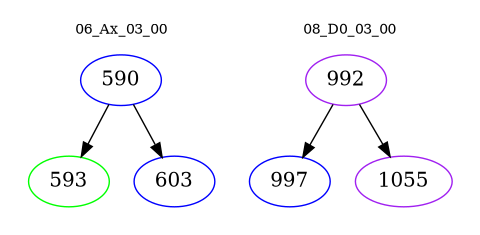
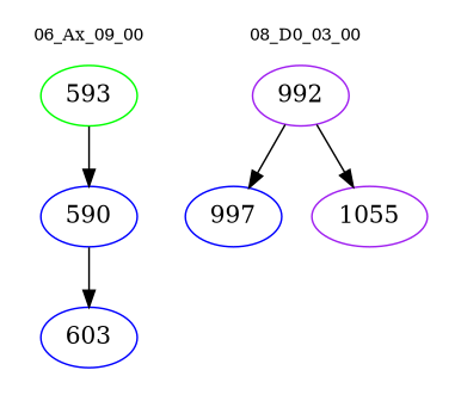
  digraph {
    node [color=blue]
    edge [color=black]
    n1 [color=green label=593]
    n2 [label=590]
    n3 [label=603]
    n4 [label=997]
    n5 [color=purple label=992]
    n6 [color=purple label=1055]
    subgraph cluster_1 {
      color=white
      fontsize=10
-     label="06_Ax_03_00"
+     label="06_Ax_09_00"
      n1
      n2
      n3
    }
    subgraph cluster_2 {
      color=white
      fontsize=10
      label="08_D0_03_00"
      n4
      n5
      n6
    }
-   n2 -> n1
+   n1 -> n2
    n2 -> n3
    n5 -> n4
    n5 -> n6
  }
